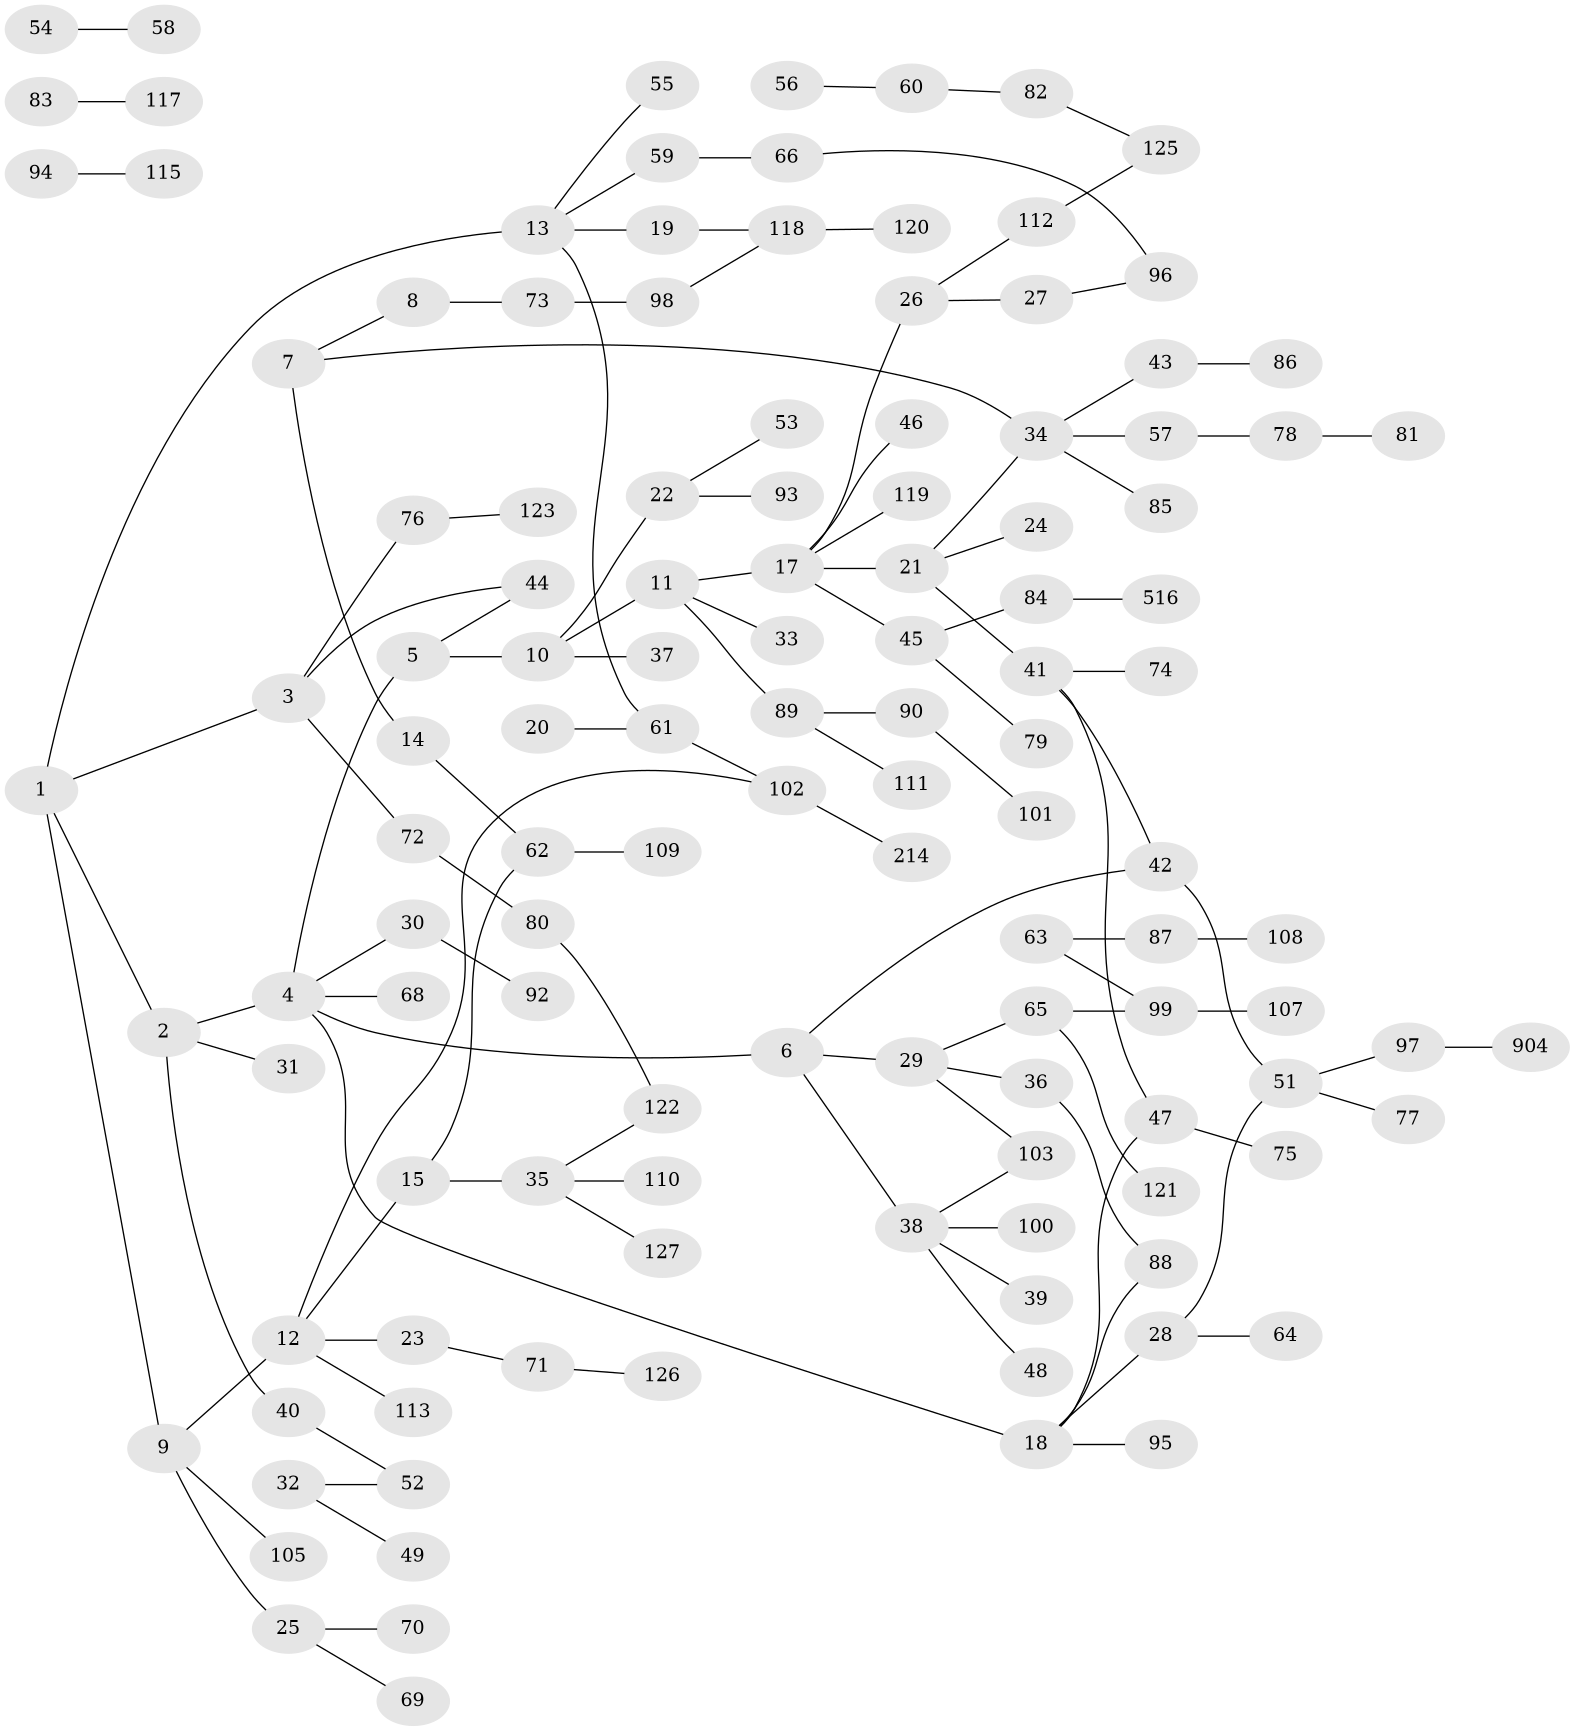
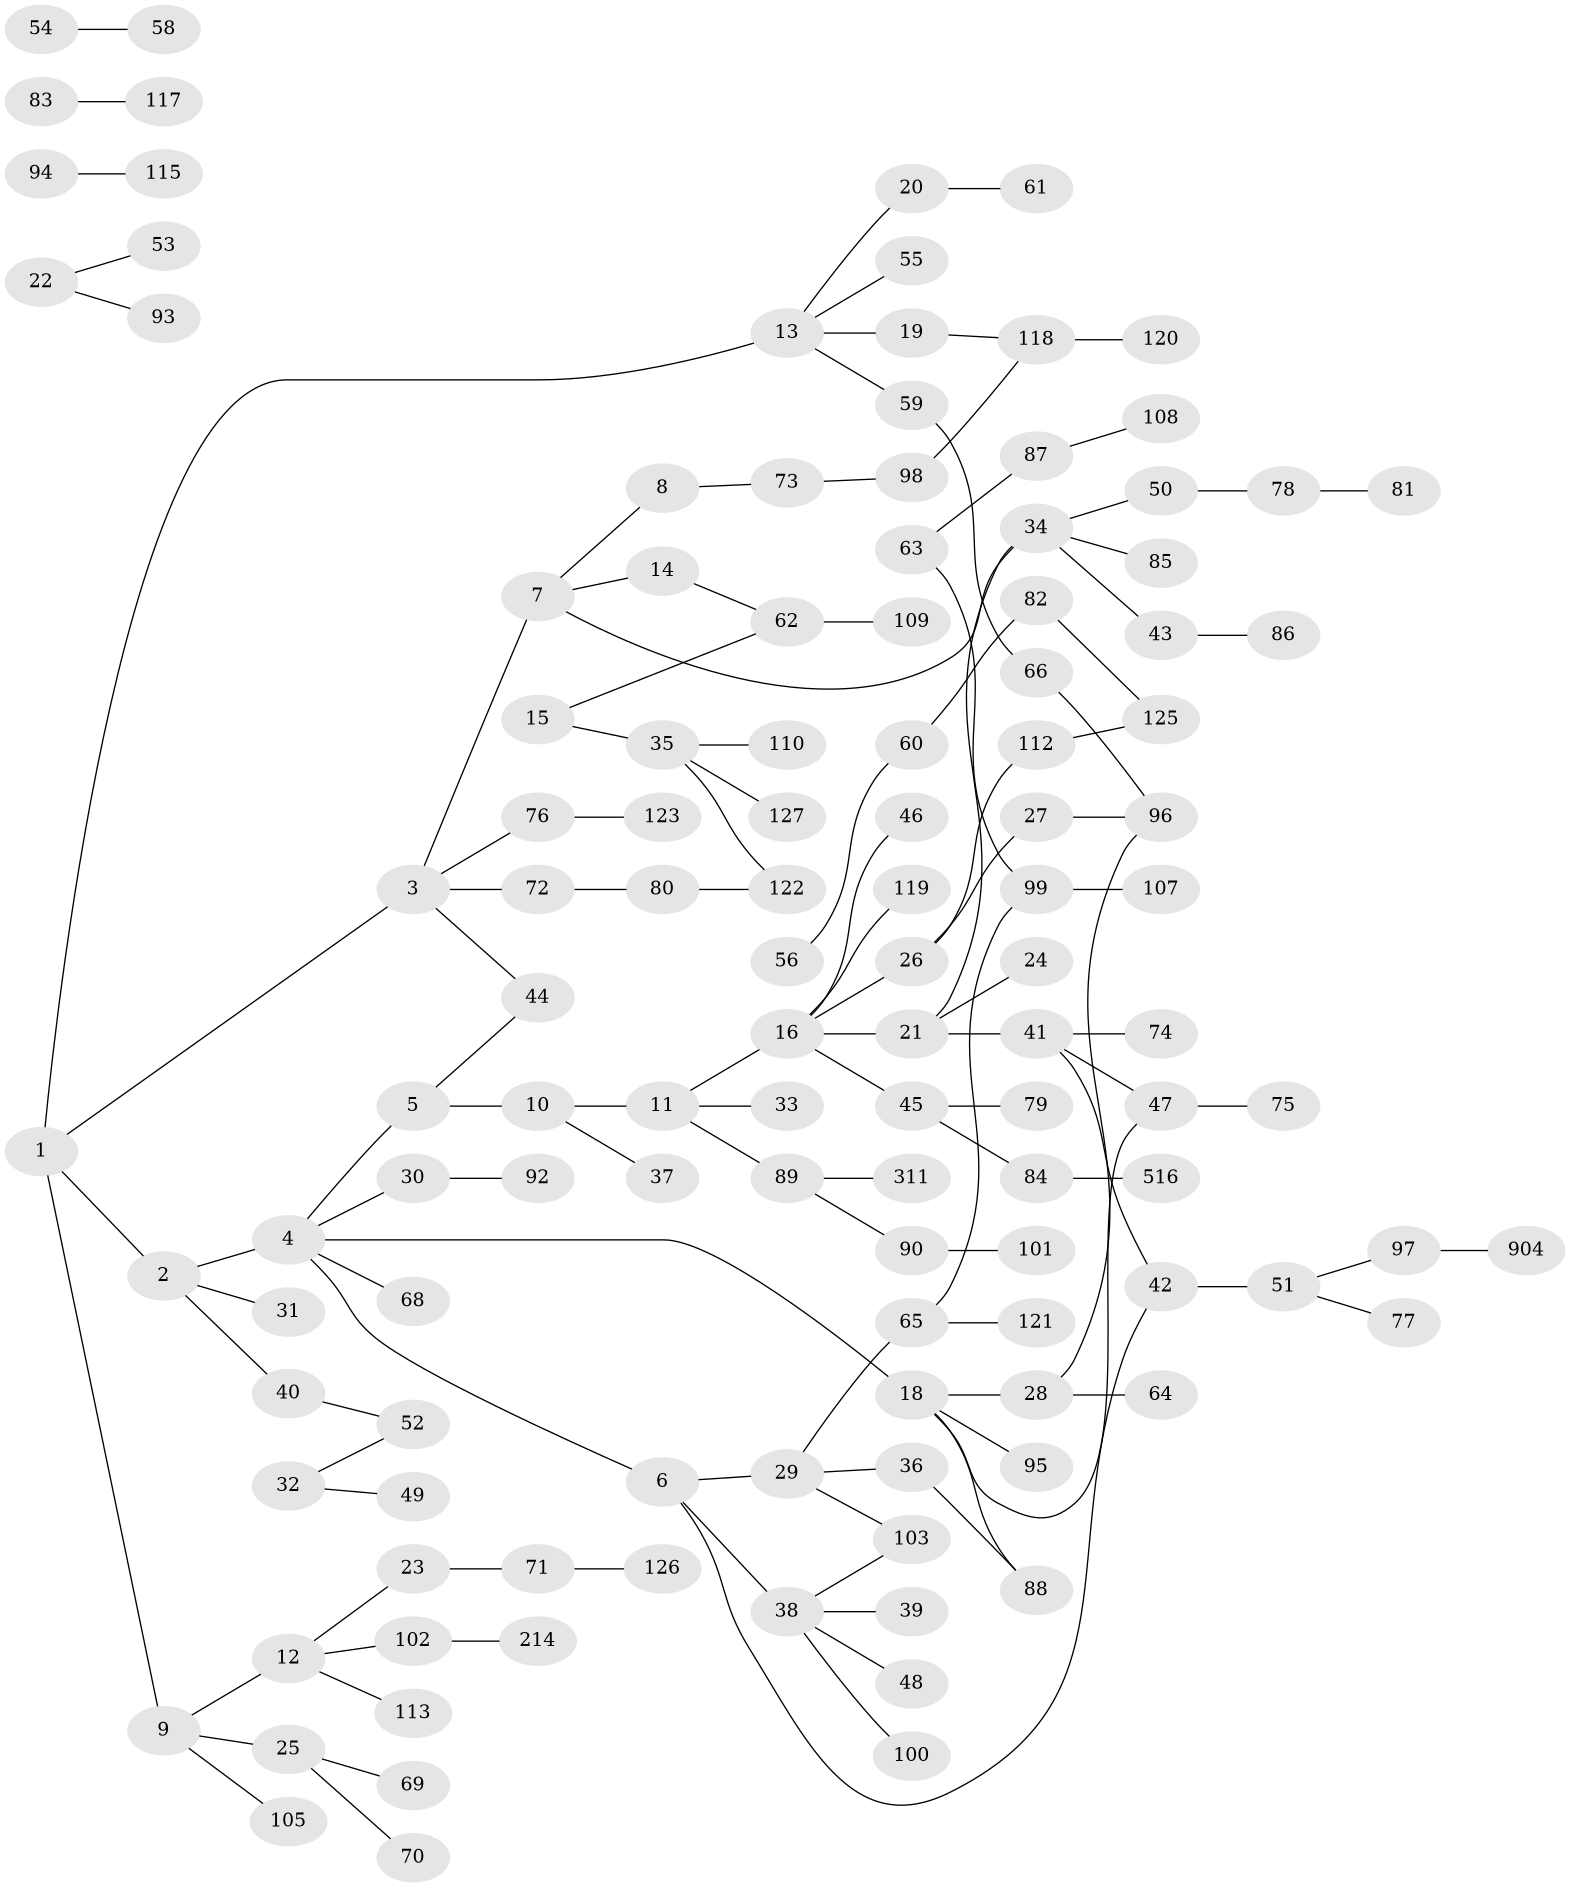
  graph {
    rankdir=LR
    node [color=gray90 style=filled]
    1
    2
    3
    9
    13
    4
    31
    40
    7
    44
    72
    76
    12
    25
    105
    19
    20
    55
    59
    5
    6
    18
    30
    68
    32
    49
    52
    8
    14
    34
    80
    123
    10
    29
    38
    42
    28
    47
    88
    95
    92
    99
    107
    11
    22
    37
    36
    65
    103
    39
    48
    100
    51
    73
    62
    43
-   50 [label=57]
+   50
    85
    15
    23
    102
    113
    69
    70
-   16 [label=17]
+   16
    33
    89
    53
    93
    21
    26
    45
    46
    119
    98
    90
-   111
+   111 [label=311]
    94
    115
    35
    71
    n82 [label=214]
    118
    61
    66
    109
    110
    122
    n89 [label=127]
    24
    41
    27
    112
    79
    84
    56
    60
    64
    75
    120
    74
    126
    83
    117
    96
    125
    77
    97
    121
    86
    78
    54
    58
    n114 [label=516]
    81
    n116 [label=904]
    63
    87
    82
    108
    101
    1 -- 2
    1 -- 3
    1 -- 9
    1 -- 13
    2 -- 4
    2 -- 31
    2 -- 40
+   3 -- 7
    3 -- 44
    3 -- 72
    3 -- 76
    9 -- 12
    9 -- 25
    9 -- 105
    13 -- 19
-   13 -- 61
+   13 -- 20
    13 -- 55
    13 -- 59
    4 -- 5
    4 -- 6
    4 -- 18
    4 -- 30
    4 -- 68
    40 -- 52
    7 -- 8
    7 -- 14
    7 -- 34
    72 -- 80
    76 -- 123
-   12 -- 15
    12 -- 23
    12 -- 102
    12 -- 113
    25 -- 69
    25 -- 70
    19 -- 118
    20 -- 61
    59 -- 66
    5 -- 44
    5 -- 10
    6 -- 29
    6 -- 38
    6 -- 42
    18 -- 28
    18 -- 47
    18 -- 88
    18 -- 95
    30 -- 92
    32 -- 49
    32 -- 52
    8 -- 73
    14 -- 62
    34 -- 43
    34 -- 50
    34 -- 85
    80 -- 122
    10 -- 11
-   10 -- 22
    10 -- 37
    29 -- 36
    29 -- 65
    29 -- 103
    38 -- 103
    38 -- 39
    38 -- 48
    38 -- 100
    42 -- 51
-   28 -- 51
+   28 -- 96
    28 -- 64
    47 -- 75
    99 -- 107
    11 -- 16
    11 -- 33
    11 -- 89
    22 -- 53
    22 -- 93
    36 -- 88
    65 -- 99
    65 -- 121
    51 -- 77
    51 -- 97
    73 -- 98
    62 -- 109
    43 -- 86
    50 -- 78
    15 -- 62
    15 -- 35
    23 -- 71
    102 -- n82
    16 -- 21
    16 -- 26
    16 -- 45
    16 -- 46
    16 -- 119
    89 -- 90
    89 -- 111
    21 -- 34
    21 -- 24
    21 -- 41
    26 -- 27
    26 -- 112
    45 -- 79
    45 -- 84
    98 -- 118
    90 -- 101
    94 -- 115
    35 -- 110
    35 -- 122
    35 -- n89
    71 -- 126
    118 -- 120
-   61 -- 102
    66 -- 96
    41 -- 42
    41 -- 47
    41 -- 74
    27 -- 96
    112 -- 125
    84 -- n114
    56 -- 60
    60 -- 82
    83 -- 117
    97 -- n116
    78 -- 81
    54 -- 58
    63 -- 99
    63 -- 87
    87 -- 108
    82 -- 125
  }
